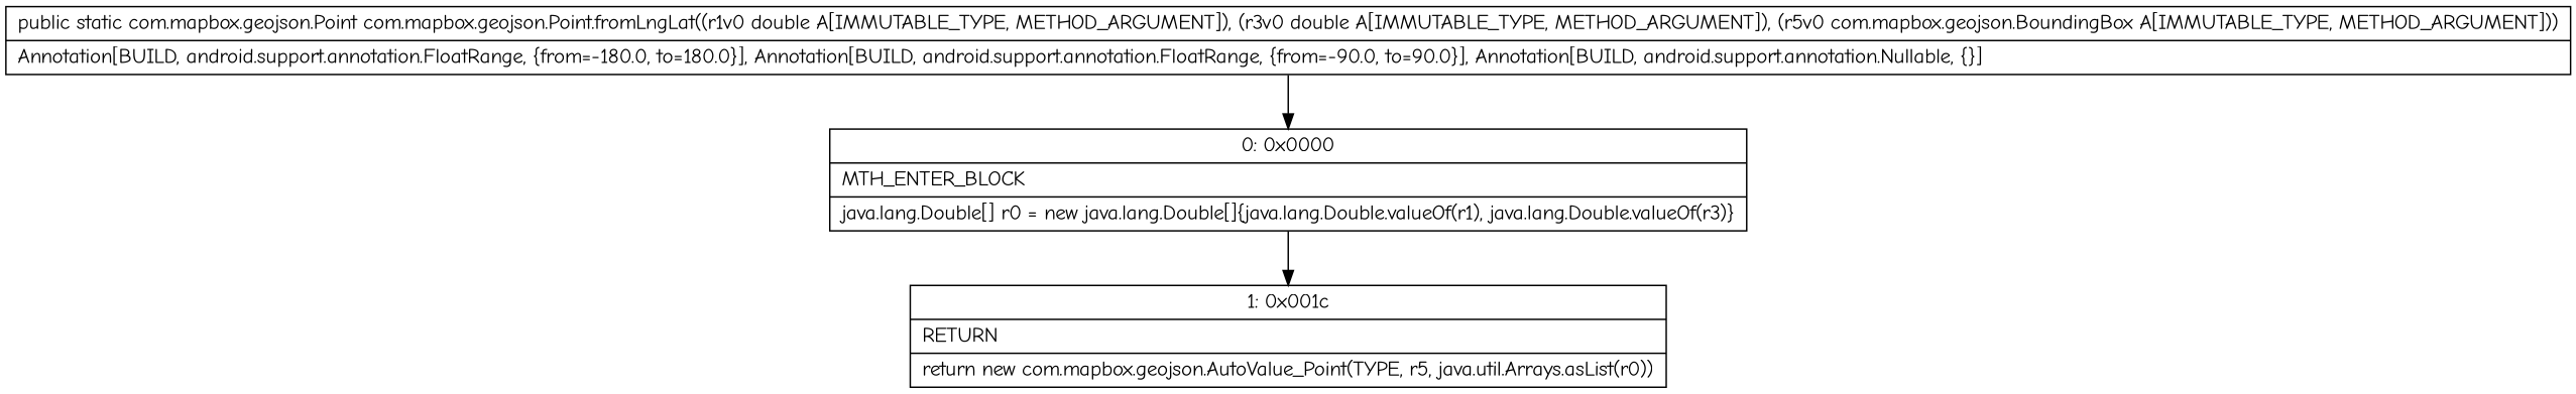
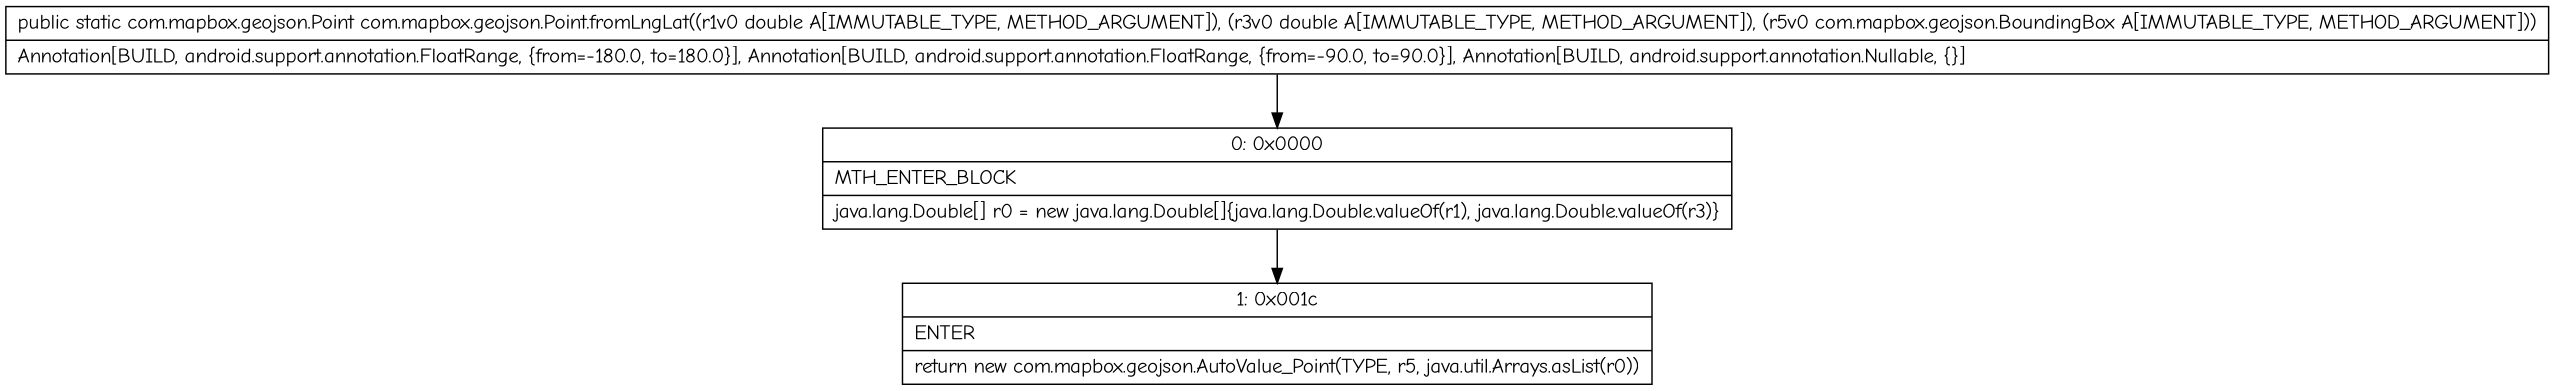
  digraph {
    fontname="Comic Neue"
    node [shape=record fontname="Comic Neue"]
    edge [fontname="Comic Neue"]
    n1 [label="{0\:\ 0x0000|MTH_ENTER_BLOCK\l|java.lang.Double[] r0 = new java.lang.Double[]\{java.lang.Double.valueOf(r1), java.lang.Double.valueOf(r3)\}\l}"]
-   n2 [label="{1\:\ 0x001c|RETURN\l|return new com.mapbox.geojson.AutoValue_Point(TYPE, r5, java.util.Arrays.asList(r0))\l}"]
+   n2 [label="{1\:\ 0x001c|ENTER\l|return new com.mapbox.geojson.AutoValue_Point(TYPE, r5, java.util.Arrays.asList(r0))\l}"]
    n3 [label="{public static com.mapbox.geojson.Point com.mapbox.geojson.Point.fromLngLat((r1v0 double A[IMMUTABLE_TYPE, METHOD_ARGUMENT]), (r3v0 double A[IMMUTABLE_TYPE, METHOD_ARGUMENT]), (r5v0 com.mapbox.geojson.BoundingBox A[IMMUTABLE_TYPE, METHOD_ARGUMENT]))  | Annotation[BUILD, android.support.annotation.FloatRange, \{from=\-180.0, to=180.0\}], Annotation[BUILD, android.support.annotation.FloatRange, \{from=\-90.0, to=90.0\}], Annotation[BUILD, android.support.annotation.Nullable, \{\}]\l}"]
    n1 -> n2
    n3 -> n1
  }
